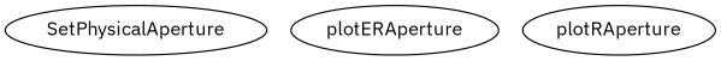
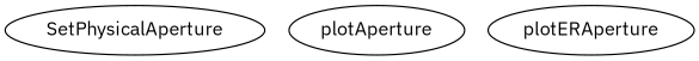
  digraph {
    fontname="IBM Plex Sans"
    node [fontname="IBM Plex Sans"]
    SetPhysicalAperture
+   plotAperture
    plotERAperture
-   plotRAperture
  }
